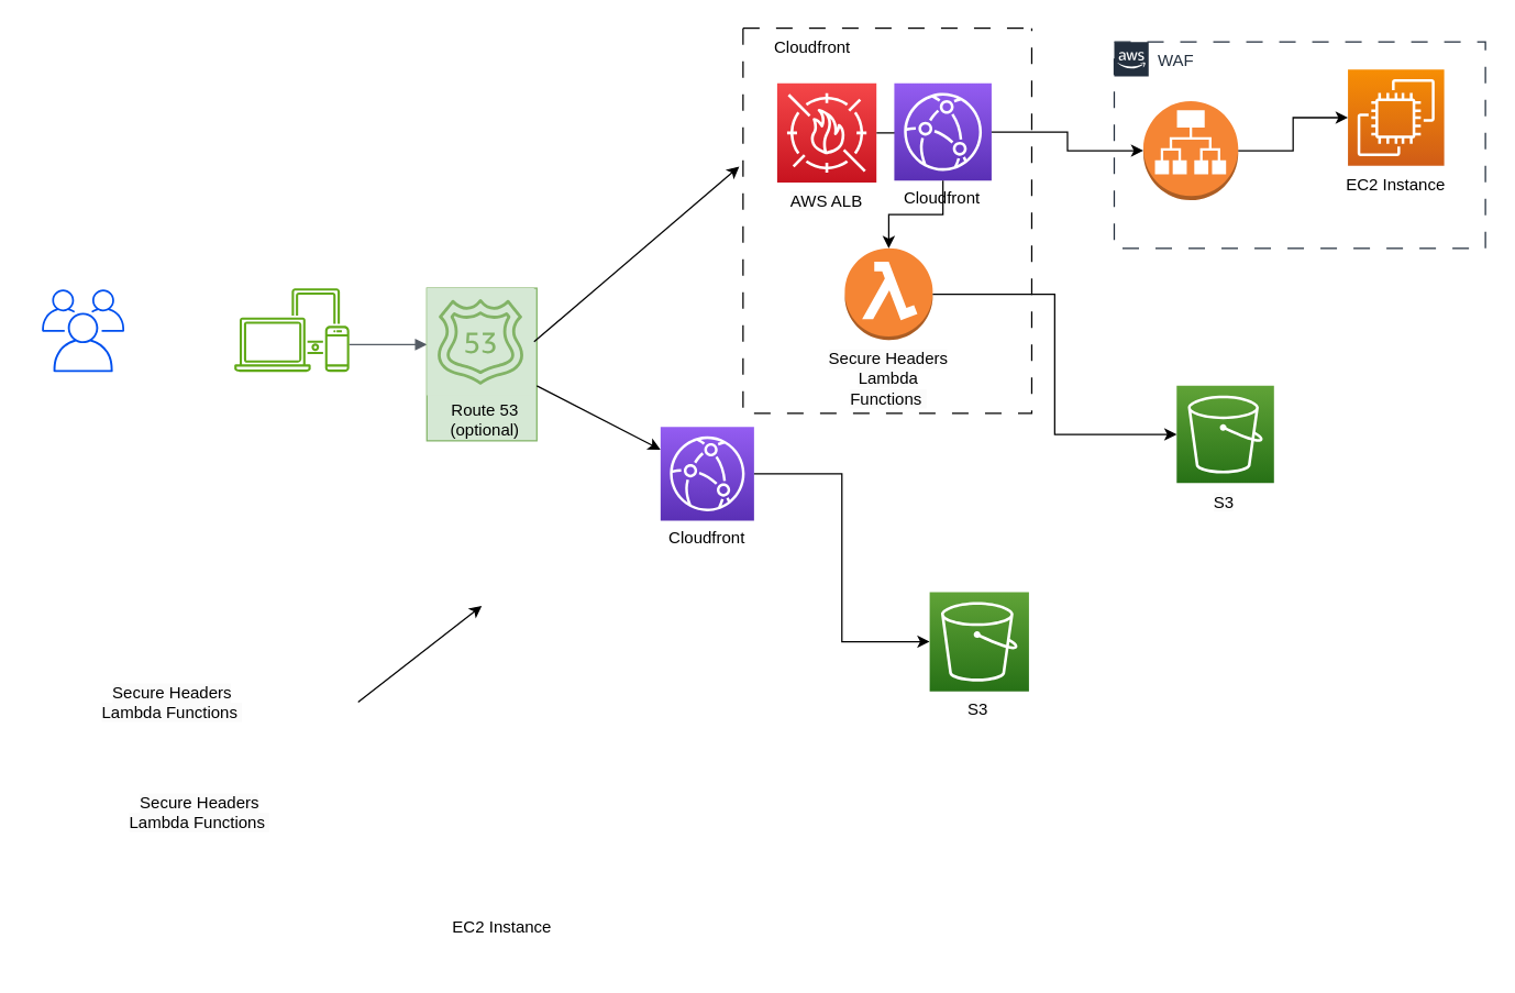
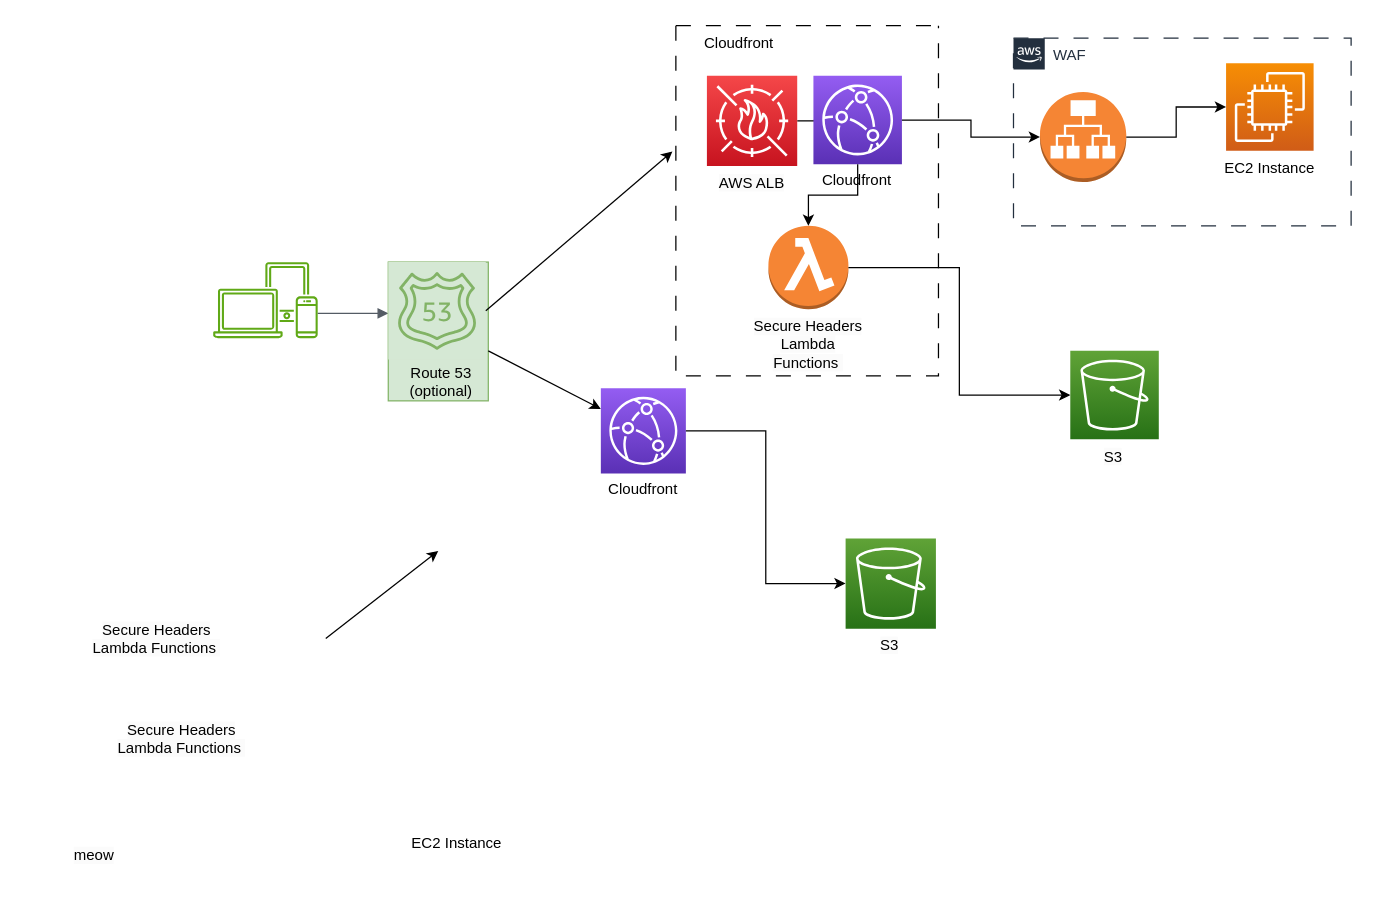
  <mxCell id="0" />
  <mxCell id="1" parent="0" />
- <mxCell id="2" value="users" style="sketch=0;outlineConnect=0;fontColor=#ffffff;strokeColor=#001DBC;fillColor=#0050ef;dashed=0;verticalLabelPosition=bottom;verticalAlign=top;align=center;html=1;fontSize=12;fontStyle=0;aspect=fixed;shape=mxgraph.aws4.illustration_users;pointerEvents=1" parent="1" vertex="1"><mxGeometry x="30" y="210" width="60" height="60" as="geometry" /></mxCell>
  <mxCell id="3" value="devices" style="sketch=0;outlineConnect=0;strokeColor=#2D7600;fillColor=#60a917;dashed=0;verticalLabelPosition=bottom;verticalAlign=top;align=center;html=1;fontSize=12;fontStyle=0;aspect=fixed;shape=mxgraph.aws4.illustration_devices;pointerEvents=1;fontColor=#ffffff;" parent="1" vertex="1"><mxGeometry x="170" y="209" width="83.56" height="61" as="geometry" /></mxCell>
  <mxCell id="4" value="" style="edgeStyle=orthogonalEdgeStyle;html=1;endArrow=block;elbow=vertical;startArrow=none;endFill=1;strokeColor=#545B64;rounded=0;" parent="1" edge="1"><mxGeometry width="100" relative="1" as="geometry"><mxPoint x="253.56" y="250" as="sourcePoint" /><mxPoint x="310" y="250" as="targetPoint" /></mxGeometry></mxCell>
  <mxCell id="5" value="" style="group;fillColor=#d5e8d4;strokeColor=#82b366;" parent="1" vertex="1" connectable="0"><mxGeometry x="310" y="209" width="80" height="111" as="geometry" /></mxCell>
  <mxCell id="6" value="" style="sketch=0;points=[[0,0,0],[0.25,0,0],[0.5,0,0],[0.75,0,0],[1,0,0],[0,1,0],[0.25,1,0],[0.5,1,0],[0.75,1,0],[1,1,0],[0,0.25,0],[0,0.5,0],[0,0.75,0],[1,0.25,0],[1,0.5,0],[1,0.75,0]];outlineConnect=0;gradientDirection=north;dashed=0;verticalLabelPosition=bottom;verticalAlign=top;align=center;html=1;fontSize=12;fontStyle=0;aspect=fixed;shape=mxgraph.aws4.resourceIcon;resIcon=mxgraph.aws4.route_53;shadow=0;fillColor=#d5e8d4;strokeColor=#82b366;" parent="5" vertex="1"><mxGeometry width="78" height="78" as="geometry" /></mxCell>
  <mxCell id="7" value="Route 53&lt;br&gt;(optional)" style="text;html=1;strokeColor=none;fillColor=none;align=center;verticalAlign=middle;whiteSpace=wrap;rounded=0;shadow=0;" parent="5" vertex="1"><mxGeometry x="7" y="81" width="71" height="30" as="geometry" /></mxCell>
  <mxCell id="8" value="" style="endArrow=classic;html=1;rounded=0;exitX=1;exitY=0.5;exitDx=0;exitDy=0;exitPerimeter=0;entryX=-0.013;entryY=0.359;entryDx=0;entryDy=0;entryPerimeter=0;" parent="1" source="6" target="46" edge="1"><mxGeometry width="50" height="50" relative="1" as="geometry"><mxPoint x="460" y="300" as="sourcePoint" /><mxPoint x="510" y="250" as="targetPoint" /></mxGeometry></mxCell>
  <mxCell id="9" value="" style="endArrow=classic;html=1;rounded=0;" parent="1" target="14" edge="1"><mxGeometry width="50" height="50" relative="1" as="geometry"><mxPoint x="390" y="280" as="sourcePoint" /><mxPoint x="510" y="250" as="targetPoint" /></mxGeometry></mxCell>
  <mxCell id="10" value="" style="endArrow=classic;html=1;rounded=0;" parent="1" edge="1"><mxGeometry width="50" height="50" relative="1" as="geometry"><mxPoint x="260" y="510" as="sourcePoint" /><mxPoint x="350" y="440" as="targetPoint" /></mxGeometry></mxCell>
  <mxCell id="11" value="&lt;span style=&quot;color: rgb(0, 0, 0); font-family: Helvetica; font-size: 12px; font-style: normal; font-variant-ligatures: normal; font-variant-caps: normal; font-weight: 400; letter-spacing: normal; orphans: 2; text-indent: 0px; text-transform: none; widows: 2; word-spacing: 0px; -webkit-text-stroke-width: 0px; background-color: rgb(251, 251, 251); text-decoration-thickness: initial; text-decoration-style: initial; text-decoration-color: initial; float: none; display: inline !important;&quot;&gt;Secure Headers Lambda Functions&amp;nbsp;&lt;/span&gt;" style="text;whiteSpace=wrap;html=1;align=center;" parent="1" vertex="1"><mxGeometry x="70" y="490" width="110" height="40" as="geometry" /></mxCell>
  <mxCell id="12" style="edgeStyle=orthogonalEdgeStyle;rounded=0;orthogonalLoop=1;jettySize=auto;html=1;entryX=0;entryY=0.5;entryDx=0;entryDy=0;entryPerimeter=0;" parent="1" source="33" target="28" edge="1"><mxGeometry relative="1" as="geometry" /></mxCell>
  <mxCell id="13" value="" style="group" parent="1" vertex="1" connectable="0"><mxGeometry x="480" y="310" width="68" height="94.15" as="geometry" /></mxCell>
  <mxCell id="14" value="" style="sketch=0;points=[[0,0,0],[0.25,0,0],[0.5,0,0],[0.75,0,0],[1,0,0],[0,1,0],[0.25,1,0],[0.5,1,0],[0.75,1,0],[1,1,0],[0,0.25,0],[0,0.5,0],[0,0.75,0],[1,0.25,0],[1,0.5,0],[1,0.75,0]];outlineConnect=0;fontColor=#232F3E;gradientColor=#945DF2;gradientDirection=north;fillColor=#5A30B5;strokeColor=#ffffff;dashed=0;verticalLabelPosition=bottom;verticalAlign=top;align=center;html=1;fontSize=12;fontStyle=0;aspect=fixed;shape=mxgraph.aws4.resourceIcon;resIcon=mxgraph.aws4.cloudfront;shadow=0;" parent="13" vertex="1"><mxGeometry width="67.997" height="67.997" as="geometry" /></mxCell>
  <mxCell id="15" value="Cloudfront" style="text;html=1;strokeColor=none;fillColor=none;align=center;verticalAlign=middle;whiteSpace=wrap;rounded=0;shadow=0;" parent="13" vertex="1"><mxGeometry x="7.846" y="67.997" width="52.308" height="26.153" as="geometry" /></mxCell>
  <mxCell id="16" value="" style="edgeStyle=orthogonalEdgeStyle;rounded=0;orthogonalLoop=1;jettySize=auto;html=1;entryX=0;entryY=0.5;entryDx=0;entryDy=0;entryPerimeter=0;" parent="1" source="14" target="22" edge="1"><mxGeometry relative="1" as="geometry"><mxPoint x="610" y="360" as="targetPoint" /></mxGeometry></mxCell>
  <mxCell id="17" value="" style="group" parent="1" vertex="1" connectable="0"><mxGeometry x="595" y="180" width="102" height="103.85" as="geometry" /></mxCell>
  <mxCell id="18" value="" style="group" parent="17" vertex="1" connectable="0"><mxGeometry width="102" height="103.85" as="geometry" /></mxCell>
  <mxCell id="19" value="&lt;span style=&quot;color: rgb(0, 0, 0); font-family: Helvetica; font-size: 12px; font-style: normal; font-variant-ligatures: normal; font-variant-caps: normal; font-weight: 400; letter-spacing: normal; orphans: 2; text-indent: 0px; text-transform: none; widows: 2; word-spacing: 0px; -webkit-text-stroke-width: 0px; background-color: rgb(251, 251, 251); text-decoration-thickness: initial; text-decoration-style: initial; text-decoration-color: initial; float: none; display: inline !important;&quot;&gt;Secure Headers Lambda Functions&amp;nbsp;&lt;/span&gt;" style="text;whiteSpace=wrap;html=1;align=center;" parent="18" vertex="1"><mxGeometry y="66.761" width="102" height="37.089" as="geometry" /></mxCell>
  <mxCell id="20" value="" style="outlineConnect=0;dashed=0;verticalLabelPosition=bottom;verticalAlign=top;align=center;html=1;shape=mxgraph.aws3.lambda_function;fillColor=#F58534;gradientColor=none;shadow=0;" parent="18" vertex="1"><mxGeometry x="19.009" width="63.982" height="66.761" as="geometry" /></mxCell>
  <mxCell id="21" value="" style="group" parent="1" vertex="1" connectable="0"><mxGeometry x="660" y="430" width="101.85" height="100" as="geometry" /></mxCell>
  <mxCell id="22" value="" style="sketch=0;points=[[0,0,0],[0.25,0,0],[0.5,0,0],[0.75,0,0],[1,0,0],[0,1,0],[0.25,1,0],[0.5,1,0],[0.75,1,0],[1,1,0],[0,0.25,0],[0,0.5,0],[0,0.75,0],[1,0.25,0],[1,0.5,0],[1,0.75,0]];outlineConnect=0;fontColor=#232F3E;gradientColor=#60A337;gradientDirection=north;fillColor=#277116;strokeColor=#ffffff;dashed=0;verticalLabelPosition=bottom;verticalAlign=top;align=center;html=1;fontSize=12;fontStyle=0;aspect=fixed;shape=mxgraph.aws4.resourceIcon;resIcon=mxgraph.aws4.s3;shadow=0;" parent="21" vertex="1"><mxGeometry x="15.74" width="72.221" height="72.221" as="geometry" /></mxCell>
  <mxCell id="23" value="&lt;span style=&quot;color: rgb(0, 0, 0); font-family: Helvetica; font-size: 12px; font-style: normal; font-variant-ligatures: normal; font-variant-caps: normal; font-weight: 400; letter-spacing: normal; orphans: 2; text-indent: 0px; text-transform: none; widows: 2; word-spacing: 0px; -webkit-text-stroke-width: 0px; background-color: rgb(251, 251, 251); text-decoration-thickness: initial; text-decoration-style: initial; text-decoration-color: initial; float: none; display: inline !important;&quot;&gt;S3&lt;/span&gt;" style="text;whiteSpace=wrap;html=1;align=center;" parent="21" vertex="1"><mxGeometry y="72.222" width="101.85" height="27.778" as="geometry" /></mxCell>
  <mxCell id="24" value="" style="group" parent="1" vertex="1" connectable="0"><mxGeometry x="840" y="280" width="99.81" height="98" as="geometry" /></mxCell>
  <mxCell id="25" value="" style="sketch=0;points=[[0,0,0],[0.25,0,0],[0.5,0,0],[0.75,0,0],[1,0,0],[0,1,0],[0.25,1,0],[0.5,1,0],[0.75,1,0],[1,1,0],[0,0.25,0],[0,0.5,0],[0,0.75,0],[1,0.25,0],[1,0.5,0],[1,0.75,0]];outlineConnect=0;fontColor=#232F3E;gradientColor=#60A337;gradientDirection=north;fillColor=#277116;strokeColor=#ffffff;dashed=0;verticalLabelPosition=bottom;verticalAlign=top;align=center;html=1;fontSize=12;fontStyle=0;aspect=fixed;shape=mxgraph.aws4.resourceIcon;resIcon=mxgraph.aws4.s3;shadow=0;" parent="24" vertex="1"><mxGeometry x="15.425" width="70.774" height="70.774" as="geometry" /></mxCell>
  <mxCell id="26" value="&lt;span style=&quot;color: rgb(0, 0, 0); font-family: Helvetica; font-size: 12px; font-style: normal; font-variant-ligatures: normal; font-variant-caps: normal; font-weight: 400; letter-spacing: normal; orphans: 2; text-indent: 0px; text-transform: none; widows: 2; word-spacing: 0px; -webkit-text-stroke-width: 0px; background-color: rgb(251, 251, 251); text-decoration-thickness: initial; text-decoration-style: initial; text-decoration-color: initial; float: none; display: inline !important;&quot;&gt;S3&lt;/span&gt;" style="text;whiteSpace=wrap;html=1;align=center;" parent="24" vertex="1"><mxGeometry y="70.778" width="99.81" height="27.222" as="geometry" /></mxCell>
  <mxCell id="27" value="" style="group" parent="1" vertex="1" connectable="0"><mxGeometry x="650" y="60" width="70.78" height="98" as="geometry" /></mxCell>
  <mxCell id="28" value="" style="sketch=0;points=[[0,0,0],[0.25,0,0],[0.5,0,0],[0.75,0,0],[1,0,0],[0,1,0],[0.25,1,0],[0.5,1,0],[0.75,1,0],[1,1,0],[0,0.25,0],[0,0.5,0],[0,0.75,0],[1,0.25,0],[1,0.5,0],[1,0.75,0]];outlineConnect=0;fontColor=#232F3E;gradientColor=#945DF2;gradientDirection=north;fillColor=#5A30B5;strokeColor=#ffffff;dashed=0;verticalLabelPosition=bottom;verticalAlign=top;align=center;html=1;fontSize=12;fontStyle=0;aspect=fixed;shape=mxgraph.aws4.resourceIcon;resIcon=mxgraph.aws4.cloudfront;shadow=0;" parent="27" vertex="1"><mxGeometry width="70.778" height="70.778" as="geometry" /></mxCell>
  <mxCell id="29" value="Cloudfront" style="text;html=1;strokeColor=none;fillColor=none;align=center;verticalAlign=middle;whiteSpace=wrap;rounded=0;shadow=0;" parent="27" vertex="1"><mxGeometry x="8.167" y="70.778" width="54.446" height="27.222" as="geometry" /></mxCell>
  <mxCell id="30" style="edgeStyle=orthogonalEdgeStyle;rounded=0;orthogonalLoop=1;jettySize=auto;html=1;entryX=0.5;entryY=0;entryDx=0;entryDy=0;entryPerimeter=0;" parent="1" source="28" target="20" edge="1"><mxGeometry relative="1" as="geometry" /></mxCell>
  <mxCell id="31" value="" style="group" parent="1" vertex="1" connectable="0"><mxGeometry x="550" y="60" width="101.85" height="100" as="geometry" /></mxCell>
  <mxCell id="32" value="&lt;span style=&quot;color: rgb(0, 0, 0); font-family: Helvetica; font-size: 12px; font-style: normal; font-variant-ligatures: normal; font-variant-caps: normal; font-weight: 400; letter-spacing: normal; orphans: 2; text-indent: 0px; text-transform: none; widows: 2; word-spacing: 0px; -webkit-text-stroke-width: 0px; background-color: rgb(251, 251, 251); text-decoration-thickness: initial; text-decoration-style: initial; text-decoration-color: initial; float: none; display: inline !important;&quot;&gt;AWS ALB&lt;/span&gt;" style="text;whiteSpace=wrap;html=1;align=center;" parent="31" vertex="1"><mxGeometry y="72.222" width="101.85" height="27.778" as="geometry" /></mxCell>
  <mxCell id="33" value="" style="sketch=0;points=[[0,0,0],[0.25,0,0],[0.5,0,0],[0.75,0,0],[1,0,0],[0,1,0],[0.25,1,0],[0.5,1,0],[0.75,1,0],[1,1,0],[0,0.25,0],[0,0.5,0],[0,0.75,0],[1,0.25,0],[1,0.5,0],[1,0.75,0]];outlineConnect=0;fontColor=#232F3E;gradientColor=#F54749;gradientDirection=north;fillColor=#C7131F;strokeColor=#ffffff;dashed=0;verticalLabelPosition=bottom;verticalAlign=top;align=center;html=1;fontSize=12;fontStyle=0;aspect=fixed;shape=mxgraph.aws4.resourceIcon;resIcon=mxgraph.aws4.waf;shadow=0;" parent="31" vertex="1"><mxGeometry x="14.815" width="72.221" height="72.221" as="geometry" /></mxCell>
  <mxCell id="34" value="WAF" style="points=[[0,0],[0.25,0],[0.5,0],[0.75,0],[1,0],[1,0.25],[1,0.5],[1,0.75],[1,1],[0.75,1],[0.5,1],[0.25,1],[0,1],[0,0.75],[0,0.5],[0,0.25]];outlineConnect=0;gradientColor=none;html=1;whiteSpace=wrap;fontSize=12;fontStyle=0;container=1;pointerEvents=0;collapsible=0;recursiveResize=0;shape=mxgraph.aws4.group;grIcon=mxgraph.aws4.group_aws_cloud_alt;strokeColor=#232F3E;fillColor=none;verticalAlign=top;align=left;spacingLeft=30;fontColor=#232F3E;dashed=1;shadow=0;dashPattern=12 12;" parent="1" vertex="1"><mxGeometry x="810" y="30" width="270" height="150" as="geometry" /></mxCell>
  <mxCell id="35" value="" style="group" parent="34" vertex="1" connectable="0"><mxGeometry x="4" y="43" width="110" height="102" as="geometry" /></mxCell>
  <mxCell id="36" value="" style="outlineConnect=0;dashed=0;verticalLabelPosition=bottom;verticalAlign=top;align=center;html=1;shape=mxgraph.aws3.application_load_balancer;fillColor=#F58534;gradientColor=none;shadow=0;" parent="35" vertex="1"><mxGeometry x="17.2" width="69" height="72" as="geometry" /></mxCell>
  <mxCell id="37" style="edgeStyle=orthogonalEdgeStyle;rounded=0;orthogonalLoop=1;jettySize=auto;html=1;" parent="34" source="36" target="39" edge="1"><mxGeometry relative="1" as="geometry" /></mxCell>
  <mxCell id="38" value="" style="group" parent="34" vertex="1" connectable="0"><mxGeometry x="150" y="20" width="110" height="100" as="geometry" /></mxCell>
  <mxCell id="39" value="" style="sketch=0;points=[[0,0,0],[0.25,0,0],[0.5,0,0],[0.75,0,0],[1,0,0],[0,1,0],[0.25,1,0],[0.5,1,0],[0.75,1,0],[1,1,0],[0,0.25,0],[0,0.5,0],[0,0.75,0],[1,0.25,0],[1,0.5,0],[1,0.75,0]];outlineConnect=0;fontColor=#232F3E;gradientColor=#F78E04;gradientDirection=north;fillColor=#D05C17;strokeColor=#ffffff;dashed=0;verticalLabelPosition=bottom;verticalAlign=top;align=center;html=1;fontSize=12;fontStyle=0;aspect=fixed;shape=mxgraph.aws4.resourceIcon;resIcon=mxgraph.aws4.ec2;shadow=0;dashPattern=12 12;" parent="38" vertex="1"><mxGeometry x="20" width="70" height="70" as="geometry" /></mxCell>
  <mxCell id="40" value="EC2 Instance" style="text;whiteSpace=wrap;html=1;align=center;" parent="38" vertex="1"><mxGeometry y="70" width="110" height="30" as="geometry" /></mxCell>
  <mxCell id="41" style="edgeStyle=orthogonalEdgeStyle;rounded=0;orthogonalLoop=1;jettySize=auto;html=1;entryX=0;entryY=0.5;entryDx=0;entryDy=0;entryPerimeter=0;" parent="1" source="28" target="36" edge="1"><mxGeometry relative="1" as="geometry" /></mxCell>
+ <mxCell id="42" value="&lt;span style=&quot;color: rgb(0, 0, 0); font-family: Helvetica; font-size: 12px; font-style: normal; font-variant-ligatures: normal; font-variant-caps: normal; font-weight: 400; letter-spacing: normal; orphans: 2; text-indent: 0px; text-transform: none; widows: 2; word-spacing: 0px; -webkit-text-stroke-width: 0px; background-color: rgb(251, 251, 251); text-decoration-thickness: initial; text-decoration-style: initial; text-decoration-color: initial; float: none; display: inline !important;&quot;&gt;meow&lt;/span&gt;" style="text;whiteSpace=wrap;html=1;align=center;" parent="1" vertex="1"><mxGeometry x="20" y="670" width="110" height="30" as="geometry" /></mxCell>
  <mxCell id="43" value="&lt;span style=&quot;color: rgb(0, 0, 0); font-family: Helvetica; font-size: 12px; font-style: normal; font-variant-ligatures: normal; font-variant-caps: normal; font-weight: 400; letter-spacing: normal; orphans: 2; text-indent: 0px; text-transform: none; widows: 2; word-spacing: 0px; -webkit-text-stroke-width: 0px; background-color: rgb(251, 251, 251); text-decoration-thickness: initial; text-decoration-style: initial; text-decoration-color: initial; float: none; display: inline !important;&quot;&gt;Secure Headers Lambda Functions&amp;nbsp;&lt;/span&gt;" style="text;whiteSpace=wrap;html=1;align=center;" parent="1" vertex="1"><mxGeometry x="90" y="570" width="110" height="40" as="geometry" /></mxCell>
  <mxCell id="44" value="EC2 Instance" style="text;whiteSpace=wrap;html=1;align=center;" parent="1" vertex="1"><mxGeometry x="310" y="660" width="110" height="30" as="geometry" /></mxCell>
  <mxCell id="45" style="edgeStyle=orthogonalEdgeStyle;rounded=0;orthogonalLoop=1;jettySize=auto;html=1;entryX=0;entryY=0.5;entryDx=0;entryDy=0;entryPerimeter=0;" parent="1" source="20" target="25" edge="1"><mxGeometry relative="1" as="geometry" /></mxCell>
  <mxCell id="46" value="" style="swimlane;startSize=0;shadow=0;dashed=1;dashPattern=12 12;" parent="1" vertex="1"><mxGeometry x="540" y="20" width="210" height="280" as="geometry"><mxRectangle x="530" y="10" width="50" height="40" as="alternateBounds" /></mxGeometry></mxCell>
  <mxCell id="47" value="Cloudfront" style="text;whiteSpace=wrap;html=1;align=left;" parent="46" vertex="1"><mxGeometry x="21" width="110" height="20" as="geometry" /></mxCell>
